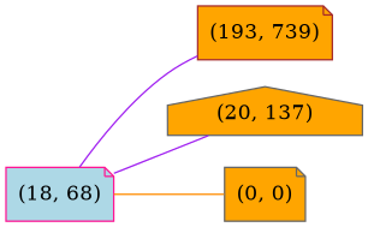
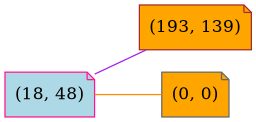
  graph {
    rankdir=LR
    node [color=gray40 fillcolor=orange shape=note style=filled]
    edge [color=purple weight=1]
-   "(18, 48)" [color=deeppink fillcolor=lightblue label="(18, 68)"]
-   "(193, 139)" [color=brown label="(193, 739)"]
-   "(20, 137)" [shape=house]
+   "(18, 48)" [color=deeppink fillcolor=lightblue]
+   "(193, 139)" [color=brown]
    "(0, 0)"
    "(18, 48)" -- "(193, 139)"
-   "(18, 48)" -- "(20, 137)"
    "(18, 48)" -- "(0, 0)" [color=darkorange weight=4]
  }
